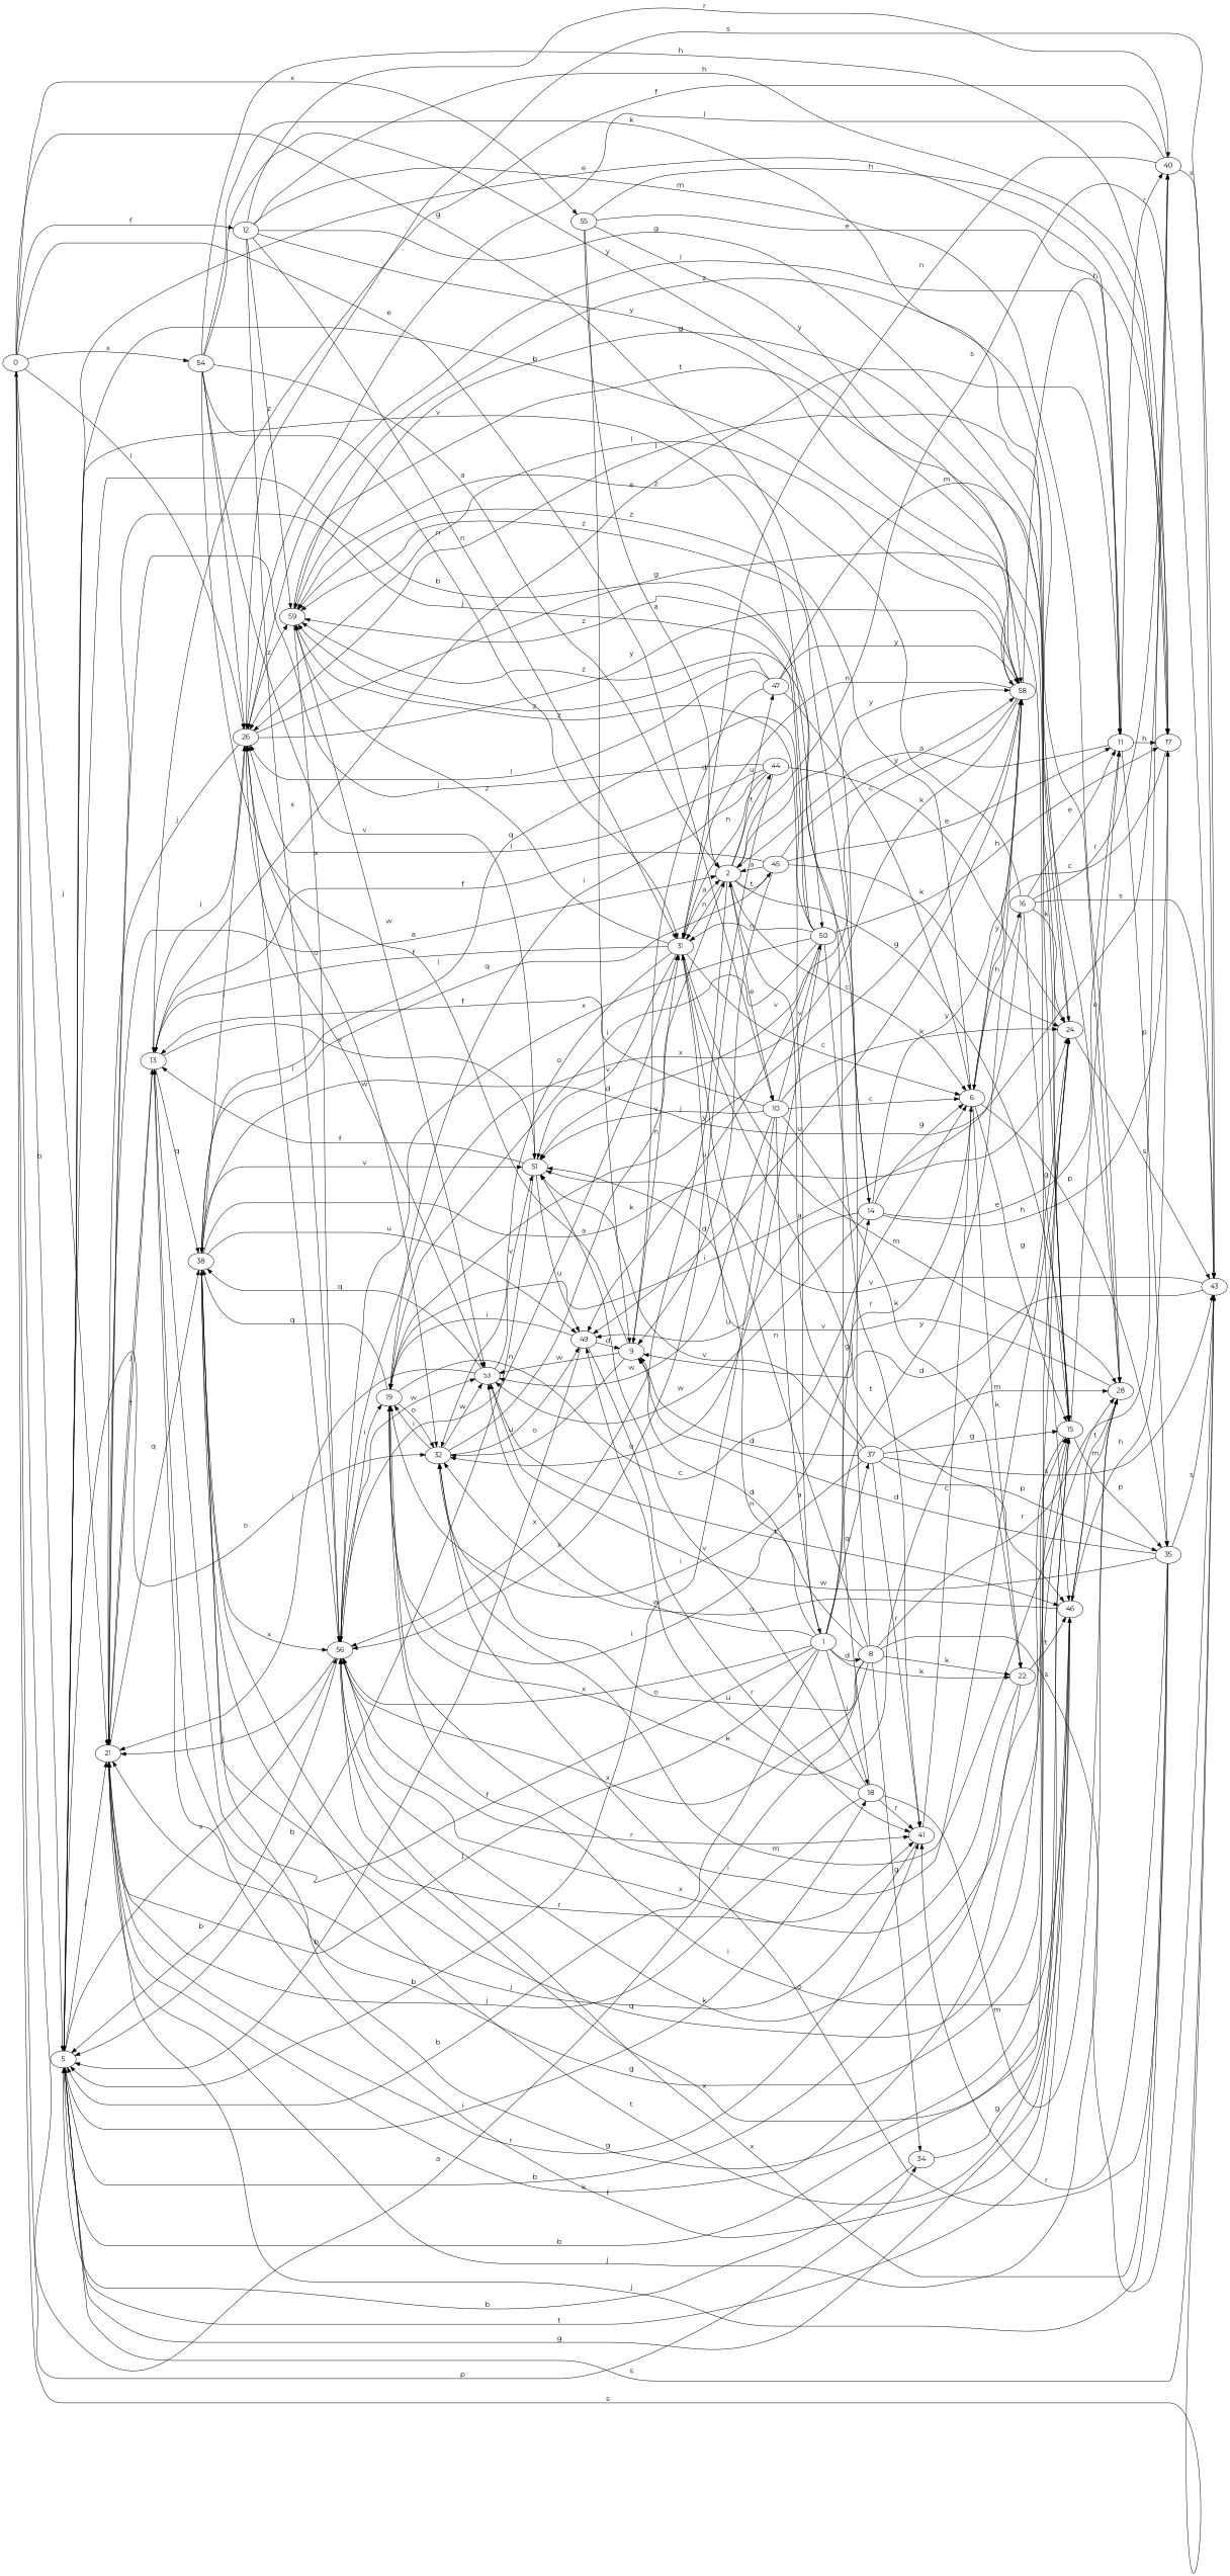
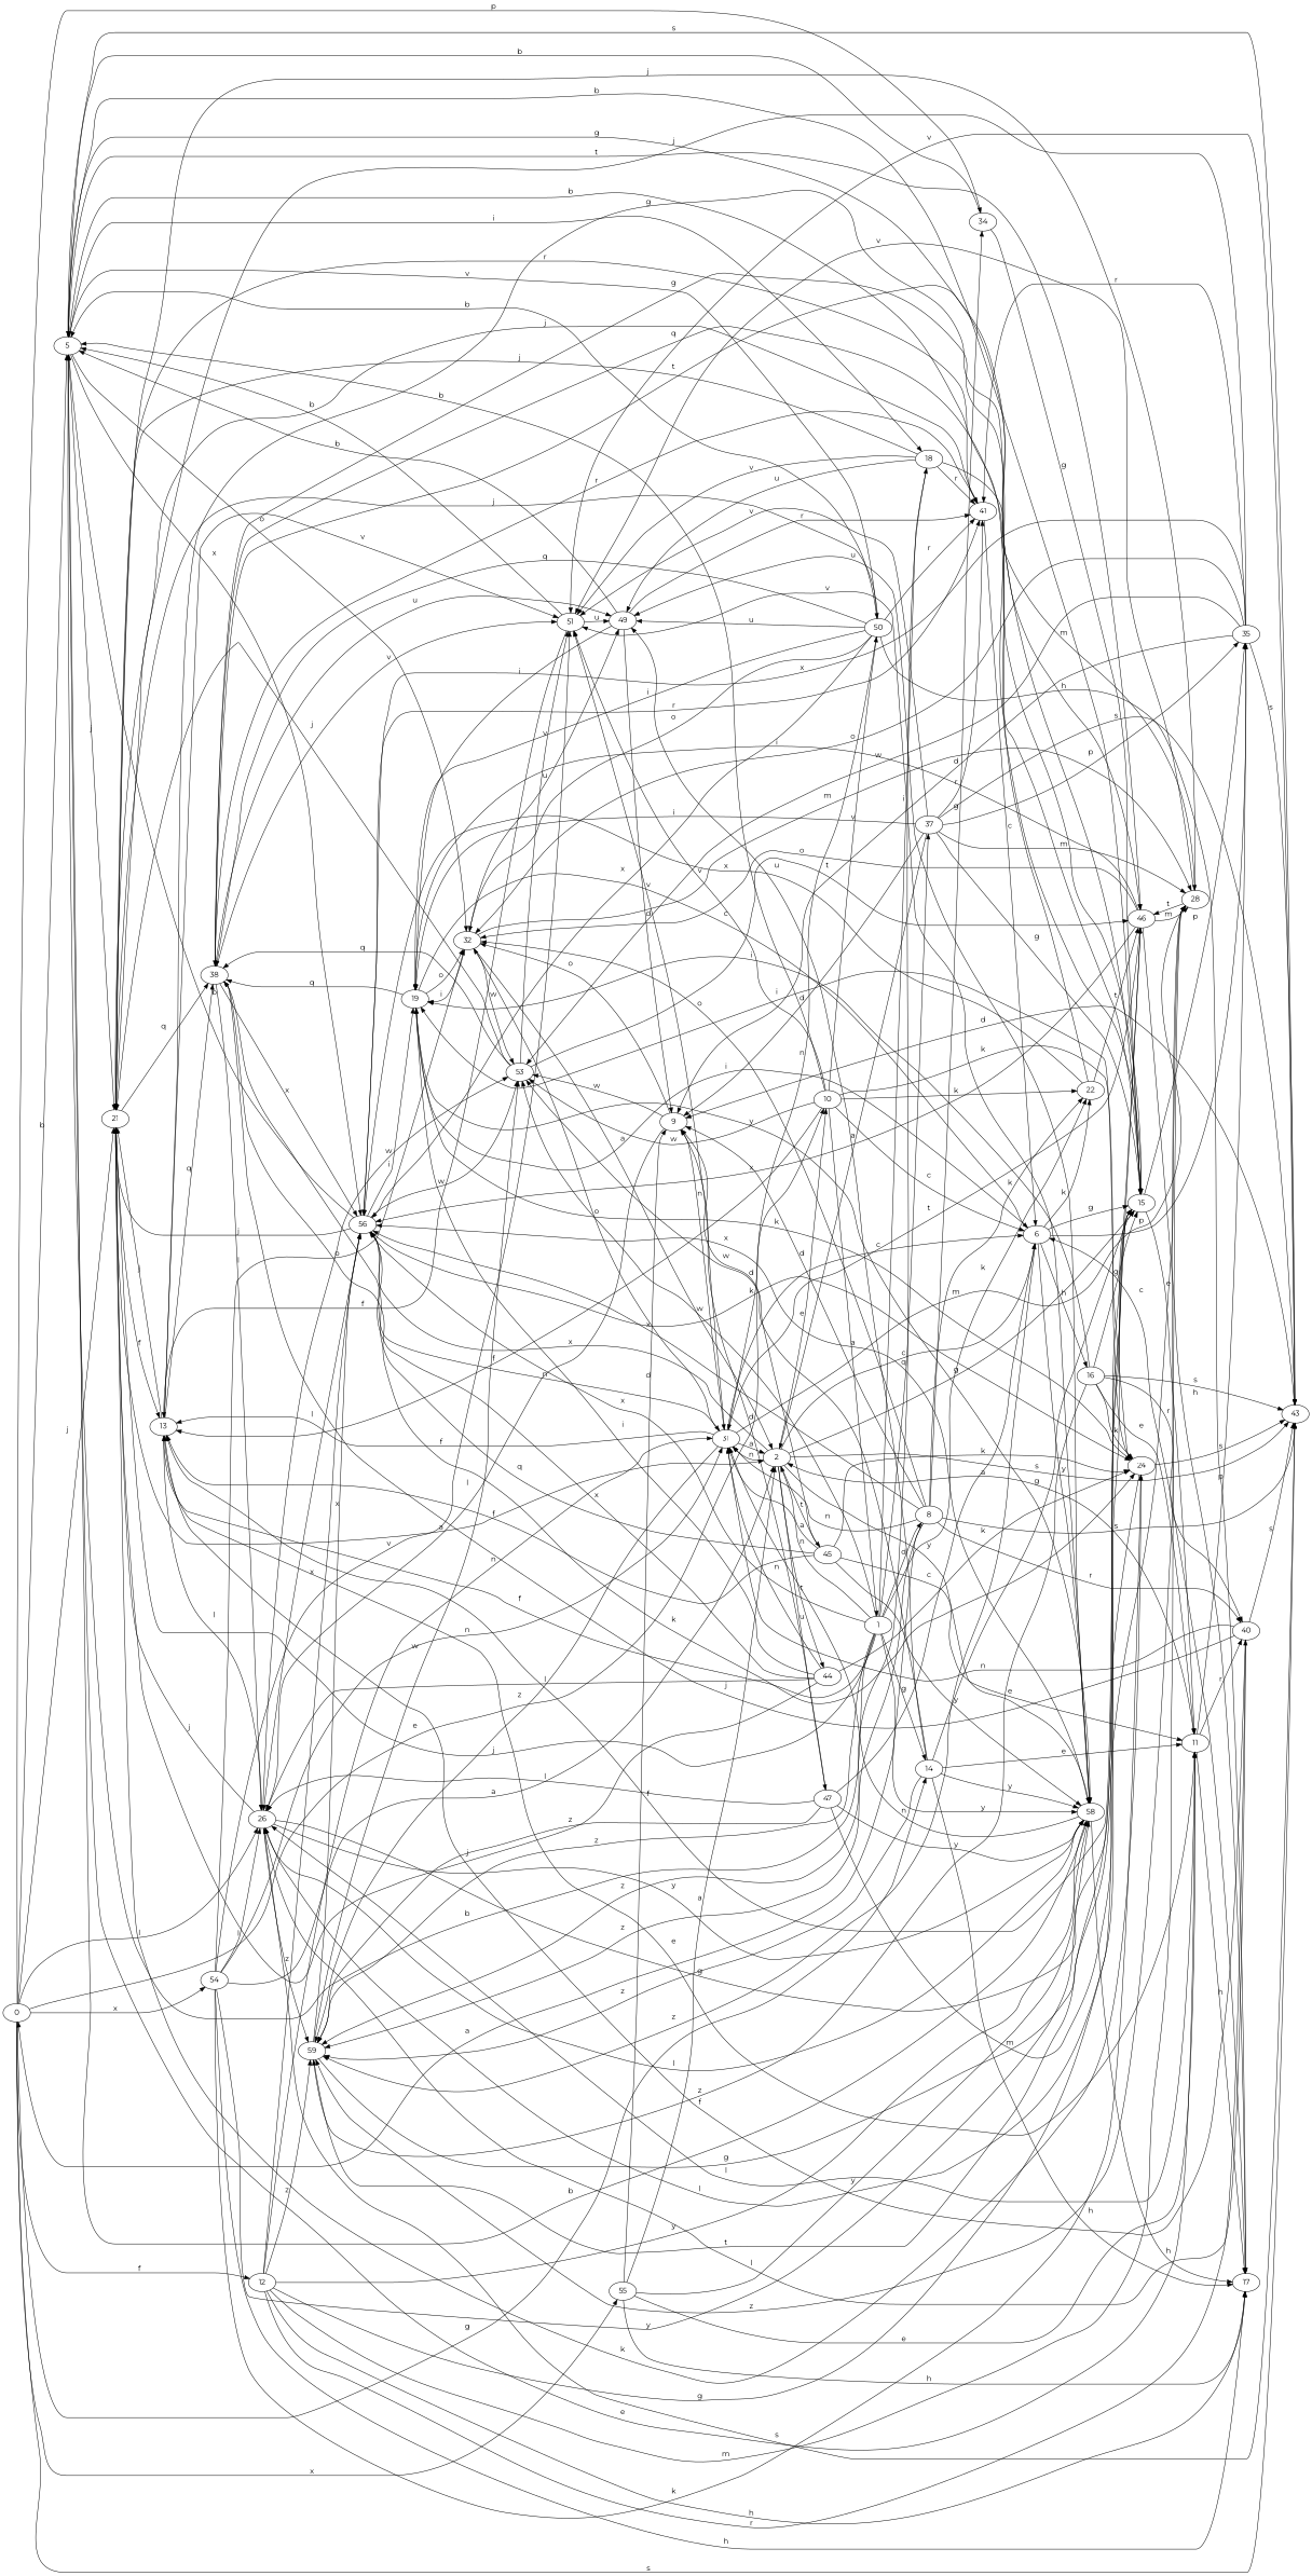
  strict digraph {
    fontname=Montserrat
    rankdir=LR
    node [fontname=Montserrat]
    edge [fontname=Montserrat]
    0
    5
    10
    12
    14
    21
    26
    34
    43
    54
    55
    18
    56
    15
    11
    32
    46
    50
    1
    13
    22
    53
    6
    24
    51
    31
    58
    59
    40
    17
    28
    49
    2
    38
    41
    9
    8
    37
    19
    35
    44
    45
    47
    16
    0 -> 5 [label=b]
    0 -> 10 [label=e]
    0 -> 12 [label=f]
    0 -> 14 [label=g]
    0 -> 21 [label=j]
    0 -> 26 [label=l]
    0 -> 34 [label=p]
    0 -> 43 [label=s]
    0 -> 54 [label=x]
    0 -> 55 [label=x]
    5 -> 21 [label=j]
    5 -> 43 [label=s]
    5 -> 18 [label=i]
    5 -> 56 [label=x]
    5 -> 15 [label=g]
    5 -> 11 [label=e]
    5 -> 32 [label=o]
    5 -> 46 [label=t]
    5 -> 50 [label=v]
    10 -> 5 [label=b]
    10 -> 50 [label=v]
    10 -> 1 [label=a]
    10 -> 13 [label=f]
    10 -> 22 [label=k]
    10 -> 53 [label=w]
    10 -> 6 [label=c]
    10 -> 24 [label=k]
    10 -> 51 [label=v]
    12 -> 56 [label=x]
    12 -> 15 [label=g]
    12 -> 31 [label=n]
    12 -> 58 [label=y]
    12 -> 59 [label=z]
    12 -> 40 [label=r]
    12 -> 17 [label=h]
    12 -> 28 [label=m]
-   14 -> 6 [label=g]
+   14 -> 15 [label=g]
    14 -> 11 [label=e]
    14 -> 53 [label=w]
    14 -> 58 [label=y]
    14 -> 59 [label=z]
    14 -> 17 [label=h]
    14 -> 49 [label=u]
    21 -> 13 [label=f]
    21 -> 24 [label=k]
    21 -> 2 [label=a]
    21 -> 38 [label=q]
    21 -> 41 [label=r]
    26 -> 21 [label=j]
    26 -> 43 [label=s]
    26 -> 15 [label=g]
    26 -> 53 [label=w]
    26 -> 58 [label=y]
    26 -> 59 [label=z]
    34 -> 5 [label=b]
    34 -> 15 [label=g]
    43 -> 51 [label=v]
    43 -> 9 [label=d]
    54 -> 26 [label=l]
    54 -> 32 [label=o]
    54 -> 24 [label=k]
    54 -> 51 [label=v]
    54 -> 31 [label=n]
    54 -> 58 [label=y]
    54 -> 17 [label=h]
    54 -> 2 [label=a]
    55 -> 11 [label=e]
    55 -> 58 [label=y]
    55 -> 17 [label=h]
    55 -> 2 [label=a]
    55 -> 9 [label=d]
    18 -> 21 [label=j]
    18 -> 51 [label=v]
    18 -> 59 [label=z]
    18 -> 28 [label=m]
    18 -> 49 [label=u]
    18 -> 41 [label=r]
    56 -> 5 [label=b]
    56 -> 21 [label=j]
    56 -> 26 [label=l]
    56 -> 53 [label=w]
    56 -> 24 [label=k]
    56 -> 31 [label=n]
    56 -> 41 [label=r]
    56 -> 19 [label=i]
    15 -> 5 [label=b]
    15 -> 11 [label=e]
    15 -> 38 [label=q]
    15 -> 35 [label=p]
    11 -> 26 [label=l]
    11 -> 40 [label=r]
    11 -> 17 [label=h]
    11 -> 2 [label=a]
    11 -> 35 [label=p]
    32 -> 53 [label=w]
    32 -> 28 [label=m]
    32 -> 49 [label=u]
    32 -> 2 [label=a]
    32 -> 19 [label=i]
    46 -> 56 [label=x]
    46 -> 32 [label=o]
    46 -> 13 [label=f]
    46 -> 17 [label=h]
    46 -> 28 [label=m]
    46 -> 19 [label=i]
    50 -> 5 [label=b]
    50 -> 21 [label=j]
    50 -> 56 [label=x]
    50 -> 32 [label=o]
    50 -> 31 [label=n]
    50 -> 17 [label=h]
    50 -> 49 [label=u]
    50 -> 38 [label=q]
    50 -> 41 [label=r]
    50 -> 19 [label=i]
    1 -> 5 [label=b]
    1 -> 14 [label=g]
    1 -> 21 [label=j]
    1 -> 18 [label=i]
    1 -> 56 [label=x]
    1 -> 13 [label=f]
    1 -> 22 [label=k]
    1 -> 53 [label=w]
    1 -> 31 [label=n]
    1 -> 58 [label=y]
    1 -> 59 [label=z]
    1 -> 8 [label=d]
    1 -> 37 [label=q]
    13 -> 21 [label=j]
    13 -> 26 [label=l]
    13 -> 15 [label=g]
    13 -> 11 [label=e]
    13 -> 51 [label=v]
    13 -> 38 [label=q]
    22 -> 5 [label=b]
    22 -> 56 [label=x]
    22 -> 46 [label=t]
    53 -> 21 [label=j]
    53 -> 46 [label=t]
    53 -> 51 [label=v]
    53 -> 38 [label=q]
    6 -> 15 [label=g]
    6 -> 22 [label=k]
    6 -> 58 [label=y]
    6 -> 59 [label=z]
    6 -> 19 [label=i]
    6 -> 35 [label=p]
    6 -> 16 [label=h]
    24 -> 26 [label=l]
    24 -> 43 [label=s]
    24 -> 19 [label=i]
    51 -> 5 [label=b]
    51 -> 13 [label=f]
    51 -> 49 [label=u]
    31 -> 32 [label=o]
    31 -> 46 [label=t]
    31 -> 13 [label=f]
    31 -> 6 [label=c]
    31 -> 51 [label=v]
    31 -> 59 [label=z]
    31 -> 28 [label=m]
    31 -> 2 [label=a]
    58 -> 5 [label=b]
    58 -> 26 [label=l]
    58 -> 56 [label=x]
    58 -> 51 [label=v]
    58 -> 31 [label=n]
    58 -> 17 [label=h]
    58 -> 49 [label=u]
    59 -> 56 [label=x]
    59 -> 15 [label=g]
    59 -> 46 [label=t]
    59 -> 53 [label=w]
    40 -> 26 [label=l]
    40 -> 43 [label=s]
    40 -> 13 [label=f]
    40 -> 31 [label=n]
    40 -> 38 [label=j]
    17 -> 6 [label=c]
    28 -> 21 [label=j]
    28 -> 46 [label=t]
    28 -> 51 [label=v]
    28 -> 59 [label=z]
    49 -> 5 [label=b]
    49 -> 41 [label=r]
    49 -> 9 [label=d]
    49 -> 19 [label=i]
    2 -> 10 [label=e]
    2 -> 43 [label=s]
    2 -> 56 [label=x]
    2 -> 15 [label=g]
    2 -> 6 [label=c]
    2 -> 31 [label=n]
    2 -> 58 [label=y]
    2 -> 44 [label=t]
    2 -> 45 [label=t]
    2 -> 47 [label=u]
    38 -> 26 [label=l]
    38 -> 56 [label=x]
    38 -> 15 [label=g]
    38 -> 46 [label=t]
    38 -> 24 [label=k]
    38 -> 51 [label=v]
    38 -> 49 [label=u]
    38 -> 41 [label=r]
    41 -> 21 [label=j]
    41 -> 6 [label=c]
    9 -> 26 [label=l]
    9 -> 32 [label=o]
    9 -> 53 [label=w]
    9 -> 31 [label=n]
    8 -> 0 [label=a]
    8 -> 34 [label=g]
    8 -> 43 [label=s]
    8 -> 56 [label=x]
    8 -> 32 [label=o]
    8 -> 22 [label=k]
    8 -> 31 [label=n]
    8 -> 59 [label=z]
    8 -> 40 [label=r]
    8 -> 9 [label=d]
    37 -> 43 [label=s]
    37 -> 15 [label=g]
    37 -> 51 [label=v]
    37 -> 28 [label=m]
    37 -> 2 [label=a]
    37 -> 41 [label=r]
    37 -> 9 [label=d]
    37 -> 19 [label=i]
    37 -> 35 [label=p]
    19 -> 32 [label=o]
    19 -> 6 [label=c]
    19 -> 24 [label=k]
    19 -> 58 [label=y]
    19 -> 38 [label=q]
    35 -> 21 [label=j]
    35 -> 43 [label=s]
    35 -> 56 [label=x]
    35 -> 32 [label=o]
    35 -> 53 [label=w]
    35 -> 41 [label=r]
    35 -> 9 [label=d]
    44 -> 21 [label=j]
    44 -> 26 [label=l]
    44 -> 56 [label=x]
    44 -> 24 [label=k]
    44 -> 31 [label=n]
    44 -> 19 [label=i]
    45 -> 11 [label=e]
    45 -> 13 [label=f]
    45 -> 24 [label=k]
    45 -> 58 [label=y]
    45 -> 2 [label=a]
    45 -> 38 [label=q]
    45 -> 9 [label=d]
    47 -> 26 [label=l]
    47 -> 6 [label=c]
    47 -> 58 [label=y]
    47 -> 59 [label=z]
    47 -> 28 [label=m]
    47 -> 9 [label=d]
    16 -> 43 [label=s]
    16 -> 15 [label=g]
    16 -> 11 [label=e]
    16 -> 24 [label=k]
    16 -> 59 [label=z]
    16 -> 40 [label=r]
    16 -> 19 [label=i]
  }
